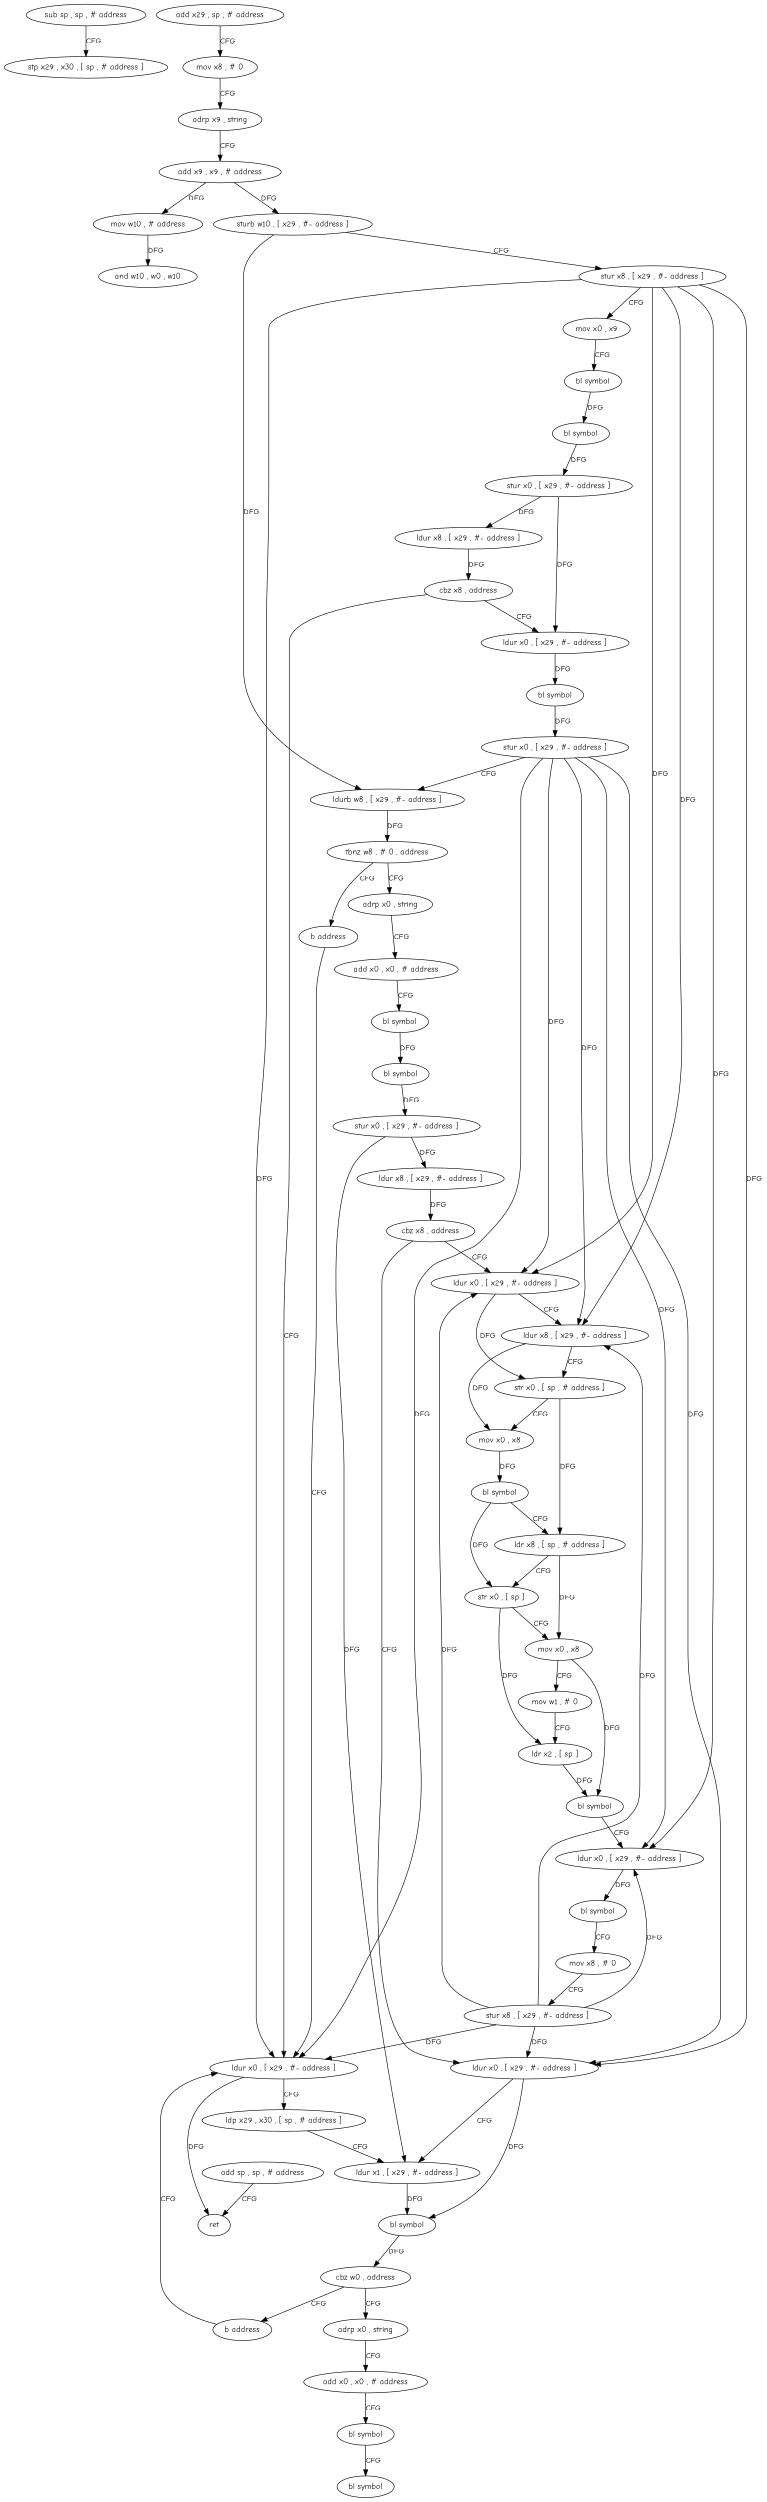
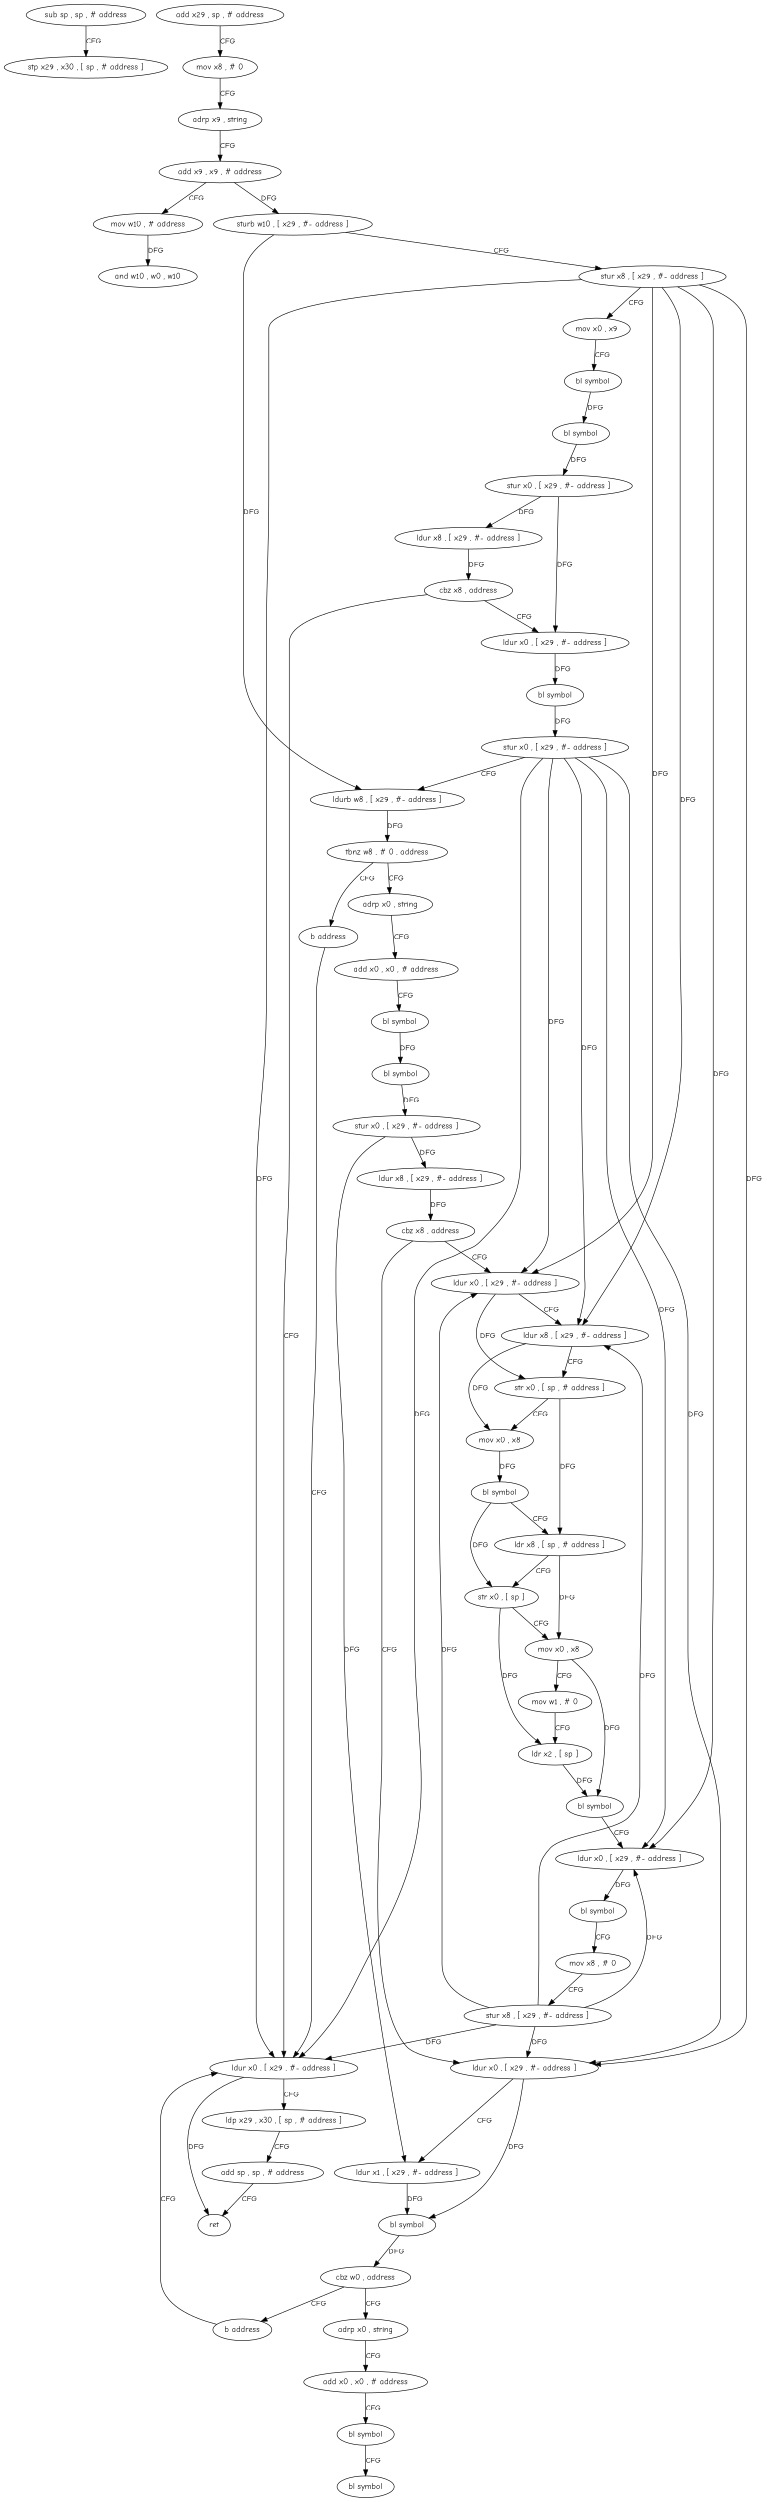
  digraph {
    fontname="Comic Neue"
    node [fontname="Comic Neue"]
    edge [fontname="Comic Neue"]
    n1 [label="sub sp , sp , # address"]
    n2 [label="stp x29 , x30 , [ sp , # address ]"]
    n3 [label="add x29 , sp , # address"]
    n4 [label="mov x8 , # 0"]
    n5 [label="adrp x9 , string"]
    n6 [label="add x9 , x9 , # address"]
    n7 [label="mov w10 , # address"]
    n8 [label="sturb w10 , [ x29 , #- address ]"]
    n9 [label="and w10 , w0 , w10"]
    n10 [label="stur x8 , [ x29 , #- address ]"]
    n11 [label="ldurb w8 , [ x29 , #- address ]"]
    n12 [label="mov x0 , x9"]
    n13 [label="ldur x0 , [ x29 , #- address ]"]
    n14 [label="ldur x0 , [ x29 , #- address ]"]
    n15 [label="ldur x0 , [ x29 , #- address ]"]
    n16 [label="ldur x8 , [ x29 , #- address ]"]
    n17 [label="ldur x0 , [ x29 , #- address ]"]
    n18 [label="tbnz w8 , # 0 , address"]
    n19 [label="bl symbol"]
    n20 [label="ldp x29 , x30 , [ sp , # address ]"]
    n21 [label=ret]
    n22 [label="str x0 , [ sp , # address ]"]
    n23 [label="ldur x1 , [ x29 , #- address ]"]
    n24 [label="bl symbol"]
    n25 [label="mov x0 , x8"]
    n26 [label="bl symbol"]
    n27 [label="bl symbol"]
    n28 [label="stur x0 , [ x29 , #- address ]"]
    n29 [label="ldur x8 , [ x29 , #- address ]"]
    n30 [label="ldur x0 , [ x29 , #- address ]"]
    n31 [label="cbz x8 , address"]
    n32 [label="bl symbol"]
    n33 [label="add sp , sp , # address"]
    n34 [label="stur x0 , [ x29 , #- address ]"]
    n35 [label="adrp x0 , string"]
    n36 [label="b address"]
    n37 [label="add x0 , x0 , # address"]
    n38 [label="bl symbol"]
    n39 [label="bl symbol"]
    n40 [label="stur x0 , [ x29 , #- address ]"]
    n41 [label="ldur x8 , [ x29 , #- address ]"]
    n42 [label="cbz x8 , address"]
    n43 [label="ldr x8 , [ sp , # address ]"]
    n44 [label="cbz w0 , address"]
    n45 [label="bl symbol"]
    n46 [label="str x0 , [ sp ]"]
    n47 [label="mov x0 , x8"]
    n48 [label="ldr x2 , [ sp ]"]
    n49 [label="mov w1 , # 0"]
    n50 [label="bl symbol"]
    n51 [label="mov x8 , # 0"]
    n52 [label="stur x8 , [ x29 , #- address ]"]
    n53 [label="b address"]
    n54 [label="adrp x0 , string"]
    n55 [label="add x0 , x0 , # address"]
    n56 [label="bl symbol"]
    n57 [label="bl symbol"]
    n1 -> n2 [label=CFG]
    n3 -> n4 [label=CFG]
    n4 -> n5 [label=CFG]
    n5 -> n6 [label=CFG]
-   n6 -> n7 [label=DFG]
+   n6 -> n7 [label=CFG]
    n6 -> n8 [label=DFG]
    n7 -> n9 [label=DFG]
    n8 -> n10 [label=CFG]
    n8 -> n11 [label=DFG]
    n10 -> n12 [label=CFG]
    n10 -> n13 [label=DFG]
    n10 -> n14 [label=DFG]
    n10 -> n15 [label=DFG]
    n10 -> n16 [label=DFG]
    n10 -> n17 [label=DFG]
    n11 -> n18 [label=DFG]
    n12 -> n19 [label=CFG]
    n13 -> n20 [label=CFG]
    n13 -> n21 [label=DFG]
    n14 -> n16 [label=CFG]
    n14 -> n22 [label=DFG]
    n15 -> n23 [label=CFG]
    n15 -> n24 [label=DFG]
    n16 -> n22 [label=CFG]
    n16 -> n25 [label=DFG]
    n17 -> n26 [label=DFG]
    n18 -> n35 [label=CFG]
    n18 -> n36 [label=CFG]
    n19 -> n27 [label=DFG]
-   n20 -> n23 [label=CFG]
+   n20 -> n33 [label=CFG]
    n22 -> n25 [label=CFG]
    n22 -> n43 [label=DFG]
    n23 -> n24 [label=DFG]
    n24 -> n44 [label=DFG]
    n25 -> n45 [label=DFG]
    n26 -> n51 [label=CFG]
    n27 -> n28 [label=DFG]
    n28 -> n29 [label=DFG]
    n28 -> n30 [label=DFG]
    n29 -> n31 [label=DFG]
    n30 -> n32 [label=DFG]
    n31 -> n13 [label=CFG]
    n31 -> n30 [label=CFG]
    n32 -> n34 [label=DFG]
    n33 -> n21 [label=CFG]
    n34 -> n11 [label=CFG]
    n34 -> n13 [label=DFG]
    n34 -> n14 [label=DFG]
    n34 -> n15 [label=DFG]
    n34 -> n16 [label=DFG]
    n34 -> n17 [label=DFG]
    n35 -> n37 [label=CFG]
    n36 -> n13 [label=CFG]
    n37 -> n38 [label=CFG]
    n38 -> n39 [label=DFG]
    n39 -> n40 [label=DFG]
    n40 -> n23 [label=DFG]
    n40 -> n41 [label=DFG]
    n41 -> n42 [label=DFG]
    n42 -> n14 [label=CFG]
    n42 -> n15 [label=CFG]
    n43 -> n46 [label=CFG]
    n43 -> n47 [label=DFG]
    n44 -> n53 [label=CFG]
    n44 -> n54 [label=CFG]
    n45 -> n43 [label=CFG]
    n45 -> n46 [label=DFG]
    n46 -> n47 [label=CFG]
    n46 -> n48 [label=DFG]
    n47 -> n49 [label=CFG]
    n47 -> n50 [label=DFG]
    n48 -> n50 [label=DFG]
    n49 -> n48 [label=CFG]
    n50 -> n17 [label=CFG]
    n51 -> n52 [label=CFG]
    n52 -> n13 [label=DFG]
    n52 -> n14 [label=DFG]
    n52 -> n15 [label=DFG]
    n52 -> n16 [label=DFG]
    n52 -> n17 [label=DFG]
    n53 -> n13 [label=CFG]
    n54 -> n55 [label=CFG]
    n55 -> n56 [label=CFG]
    n56 -> n57 [label=CFG]
  }
